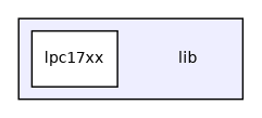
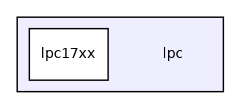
  digraph {
    compound=true
    node [fontname=Helvetica fontsize=10]
-   n1 [label=lib shape=plaintext]
+   n1 [label=lpc shape=plaintext]
    n2 [color=black fillcolor=white label=lpc17xx shape=box style=filled]
    subgraph cluster_1 {
      bgcolor="#eeeeff"
      pencolor=black
      n1
      n2
    }
  }
